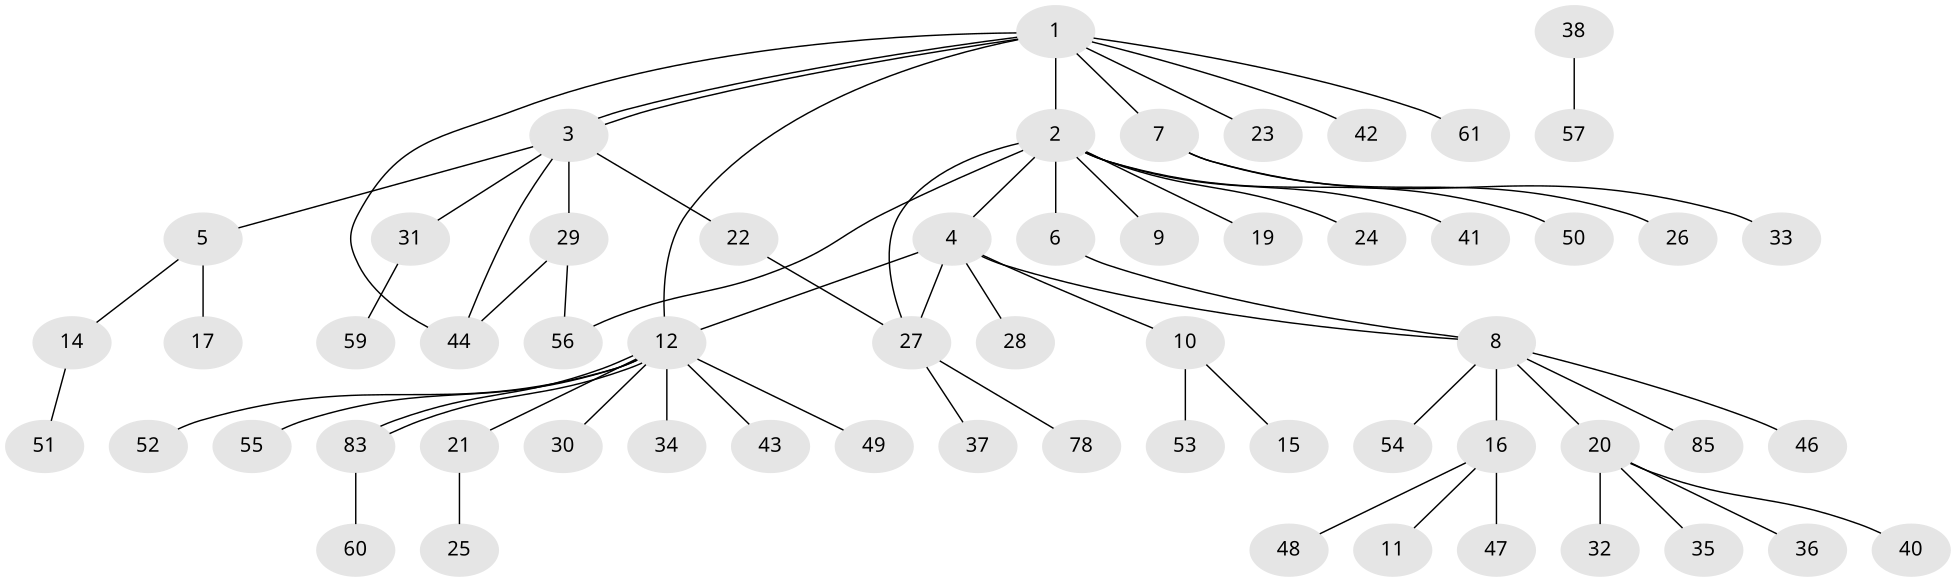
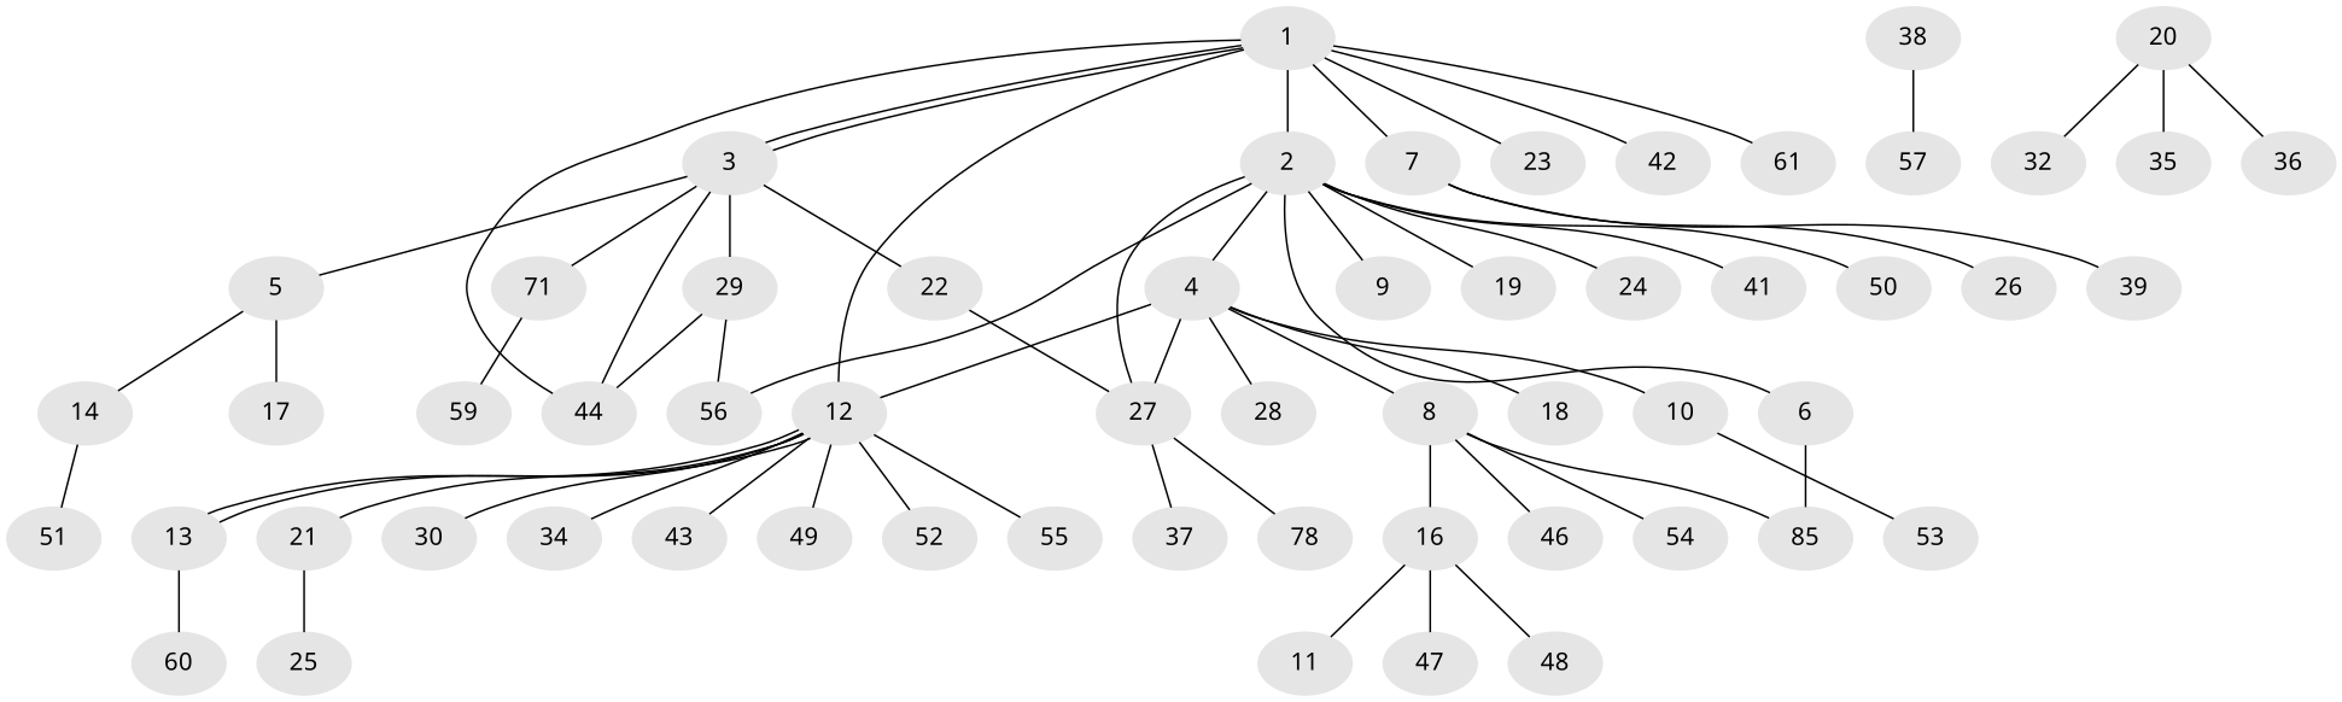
  graph {
    fontname="Noto Sans"
    node [color=gray90 fontname="Noto Sans" style=filled]
    edge [fontname="Noto Sans"]
    1
    2
    3
    7
    12
    23
    42
    44
    61
    4
    6
    9
    19
    24
    27
    41
    50
    56
    5
    22
    29
-   31
+   31 [label=71]
    26
-   39 [label=33]
-   13 [label=83]
+   39
+   13
    21
    30
    34
    43
    49
    52
    55
    8
    10
+   18
    28
    37
    n38 [label=78]
    14
    17
    59
    38
    57
    16
    20
    n46 [label=85]
    46
    54
-   15
    53
    51
    11
    47
    48
    32
    35
    36
-   40
    60
    25
    1 -- 2
    1 -- 3
    1 -- 3
    1 -- 7
    1 -- 12
    1 -- 23
    1 -- 42
    1 -- 44
    1 -- 61
    2 -- 4
    2 -- 6
    2 -- 9
    2 -- 19
    2 -- 24
    2 -- 27
    2 -- 41
    2 -- 50
    2 -- 56
    3 -- 44
    3 -- 5
    3 -- 22
    3 -- 29
    3 -- 31
    7 -- 26
    7 -- 39
    12 -- 13
    12 -- 13
    12 -- 21
    12 -- 30
    12 -- 34
    12 -- 43
    12 -- 49
    12 -- 52
    12 -- 55
    4 -- 12
    4 -- 27
    4 -- 8
    4 -- 10
+   4 -- 18
    4 -- 28
-   6 -- 8
+   6 -- n46
    27 -- 37
    27 -- n38
    5 -- 14
    5 -- 17
    22 -- 27
    29 -- 44
    29 -- 56
    31 -- 59
    13 -- 60
    21 -- 25
    8 -- 16
-   8 -- 20
    8 -- n46
    8 -- 46
    8 -- 54
-   10 -- 15
    10 -- 53
    14 -- 51
    38 -- 57
    16 -- 11
    16 -- 47
    16 -- 48
    20 -- 32
    20 -- 35
    20 -- 36
-   20 -- 40
  }
